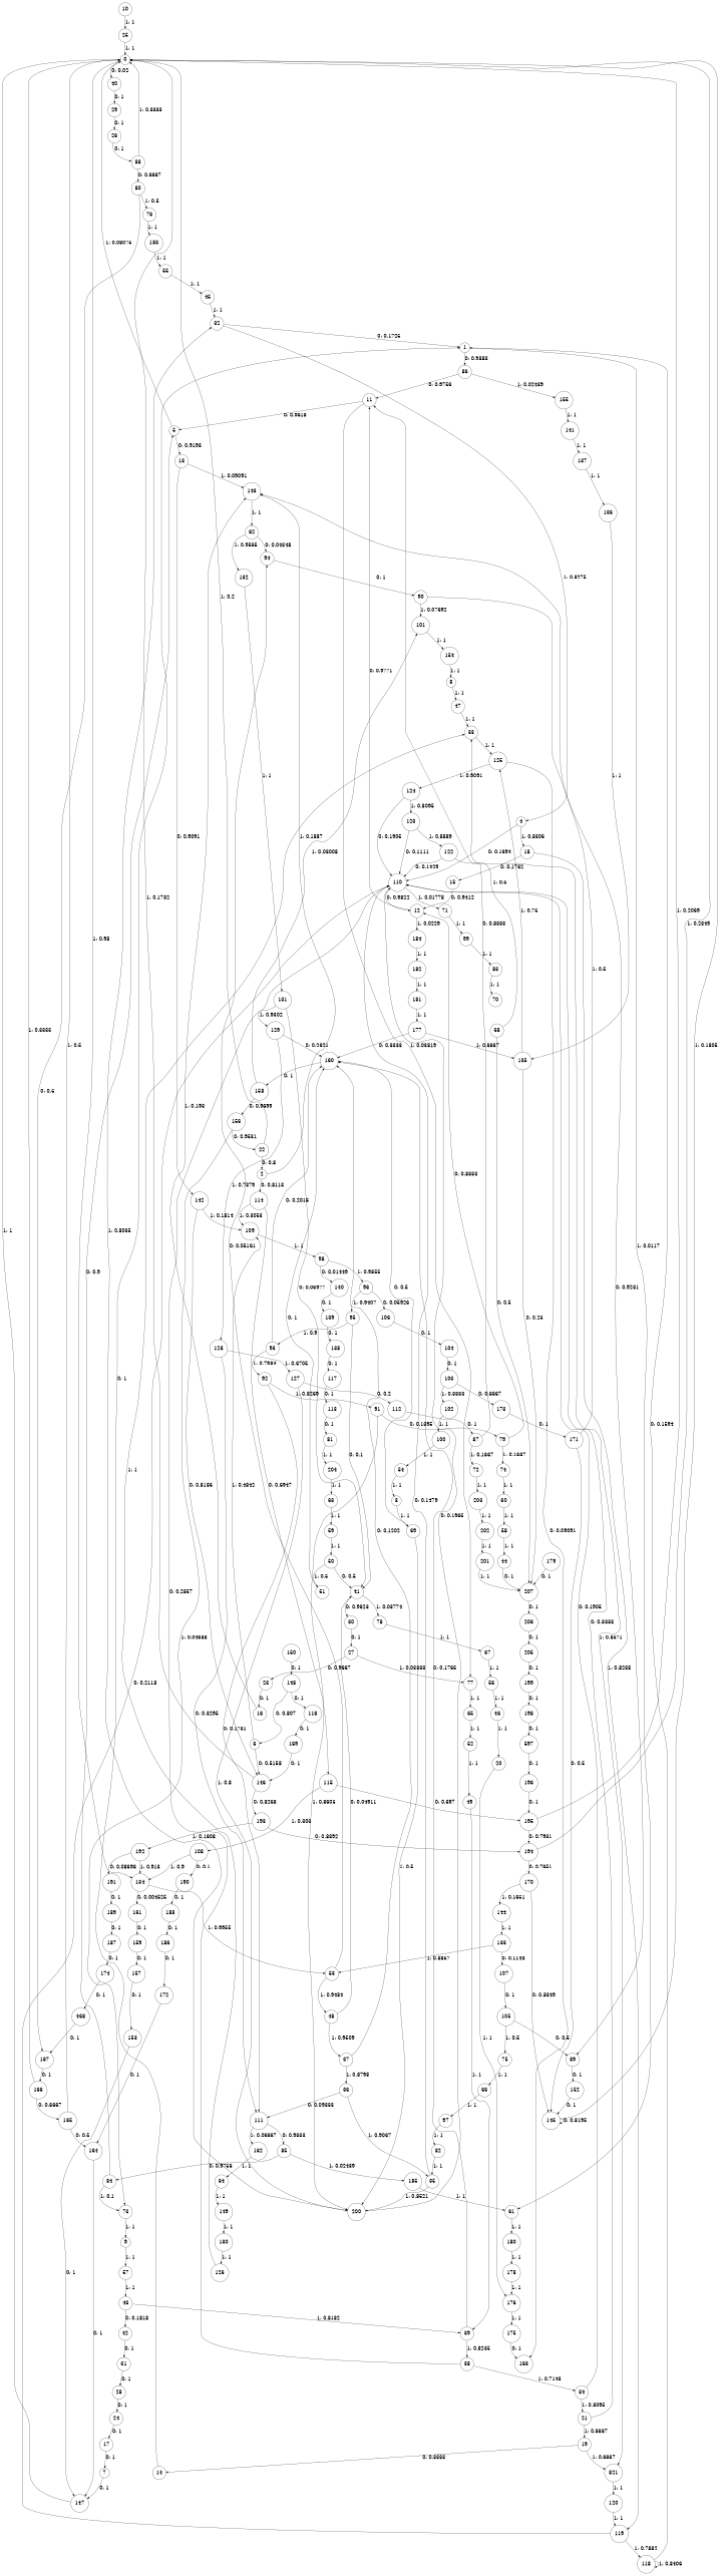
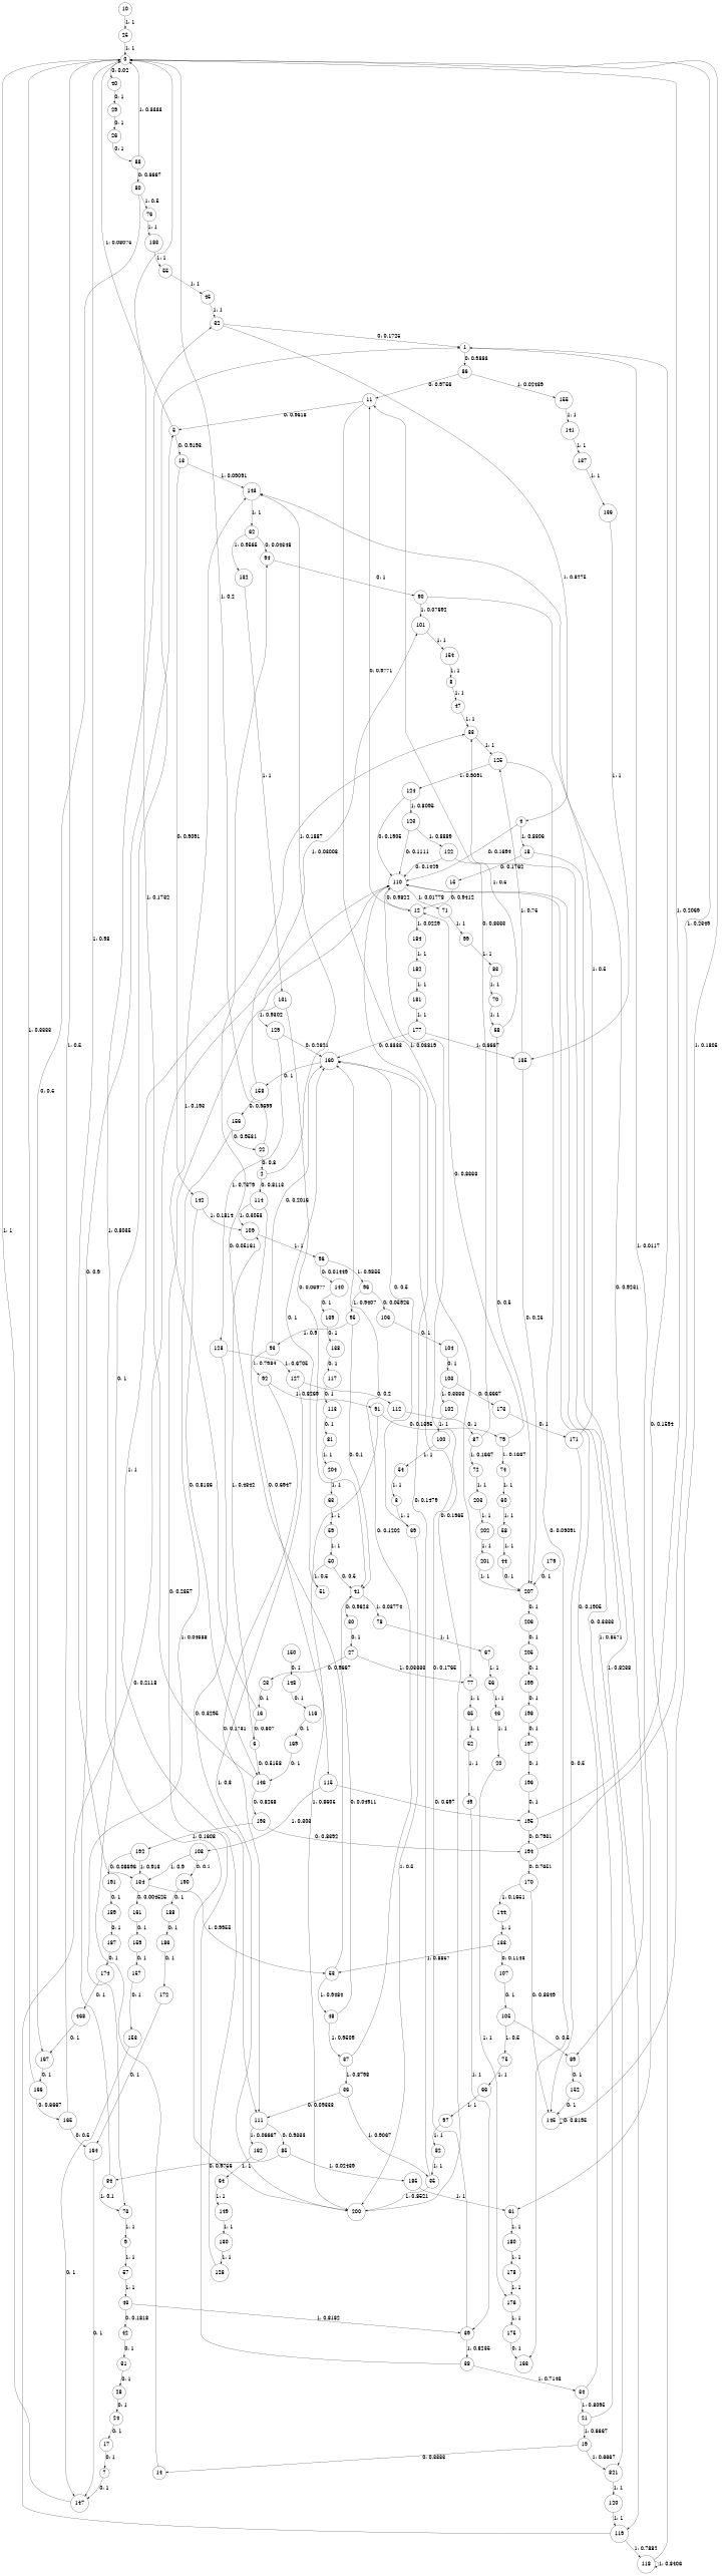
  digraph {
    node [fontsize=24 shape=circle]
    edge [fontsize=24]
    0
    40
    134
    29
    53
    161
    26
    48
    94
    159
    1
    86
    61
    11
    155
    162
    64
    5
    77
    141
    149
    2
    114
    143
    109
    115
    62
    98
    108
    195
    132
    3
    69
    200
    160
    110
    32
    158
    4
    18
    12
    71
    15
    119
    184
    99
    118
    13
    142
    146
    6
    193
    194
    192
    96
    140
    7
    147
    8
    47
    33
    125
    9
    57
    43
    39
    42
    10
    25
    65
    52
    182
    181
    14
    16
    17
    19
    n78 [label=821]
    120
    20
    176
    175
    163
    21
    22
    23
    24
    88
    80
    76
    167
    27
    28
    30
    31
    124
    123
    34
    35
    36
    111
    85
    84
    185
    37
    101
    156
    38
    41
    78
    67
    56
    44
    207
    206
    205
    45
    46
    49
    50
    51
    90
    89
    54
    55
    58
    59
    60
    180
    178
    131
    129
    63
    130
    126
    66
    97
    82
    68
    70
    83
    72
    203
    202
    201
    73
    74
    75
    183
    79
    166
    165
    81
    204
    137
    87
    152
    145
    154
    91
    92
    93
    95
    106
    104
    103
    139
    138
    100
    102
    173
    171
    105
    107
    190
    188
    186
    112
    113
    170
    116
    169
    117
    122
    127
    128
    133
    157
    135
    136
    144
    191
    148
    150
    153
    164
    n197 [label=468]
    172
    174
    177
    179
    187
    189
    196
-   197 [label=597]
+   197
    198
    199
    0 -> 40 [label="0: 0.02     "]
    0 -> 134 [label="1: 0.98     "]
    40 -> 29 [label="0: 1        "]
    134 -> 53 [label="1: 0.9955   "]
    134 -> 161 [label="0: 0.004525  "]
    29 -> 26 [label="0: 1        "]
    53 -> 48 [label="1: 0.9484   "]
    53 -> 94 [label="0: 0.05161  "]
    161 -> 159 [label="0: 1        "]
    26 -> 88 [label="0: 1        "]
    48 -> 37 [label="1: 0.9509   "]
    48 -> 41 [label="0: 0.04911  "]
    94 -> 90 [label="0: 1        "]
    159 -> 157 [label="0: 1        "]
    1 -> 86 [label="0: 0.9883   "]
    1 -> 61 [label="1: 0.0117   "]
    86 -> 11 [label="0: 0.9756   "]
    86 -> 155 [label="1: 0.02439  "]
    61 -> 180 [label="1: 1        "]
    11 -> 5 [label="0: 0.9618   "]
    11 -> 77 [label="1: 0.03819  "]
    155 -> 141 [label="1: 1        "]
    162 -> 64 [label="1: 1        "]
    64 -> 149 [label="1: 1        "]
    5 -> 0 [label="1: 0.08075  "]
    5 -> 13 [label="0: 0.9193   "]
    77 -> 65 [label="1: 1        "]
    141 -> 137 [label="1: 1        "]
    149 -> 130 [label="1: 1        "]
    2 -> 114 [label="0: 0.8113   "]
    2 -> 143 [label="1: 0.1887   "]
    114 -> 109 [label="1: 0.3053   "]
    114 -> 115 [label="0: 0.6947   "]
    143 -> 62 [label="1: 1        "]
    109 -> 98 [label="1: 1        "]
    115 -> 108 [label="1: 0.303    "]
    115 -> 195 [label="0: 0.697    "]
    62 -> 94 [label="0: 0.04348  "]
    62 -> 132 [label="1: 0.9565   "]
    98 -> 96 [label="1: 0.9855   "]
    98 -> 140 [label="0: 0.01449  "]
    108 -> 134 [label="1: 0.9      "]
    108 -> 190 [label="0: 0.1      "]
    195 -> 0 [label="1: 0.2069   "]
    195 -> 194 [label="0: 0.7931   "]
    132 -> 131 [label="1: 1        "]
    3 -> 69 [label="1: 1        "]
    69 -> 200 [label="1: 0.5      "]
    69 -> 160 [label="0: 0.5      "]
    200 -> 110 [label="0: 0.1965   "]
    200 -> 32 [label="1: 0.8035   "]
    160 -> 158 [label="0: 1        "]
    110 -> 12 [label="0: 0.9822   "]
    110 -> 71 [label="1: 0.01778  "]
    32 -> 1 [label="0: 0.1725   "]
    32 -> 4 [label="1: 0.8275   "]
    158 -> 101 [label="1: 0.03008  "]
    158 -> 156 [label="0: 0.9699   "]
    4 -> 110 [label="0: 0.1694   "]
    4 -> 18 [label="1: 0.8306   "]
    18 -> 15 [label="0: 0.1762   "]
    18 -> 119 [label="1: 0.8238   "]
    12 -> 11 [label="0: 0.9771   "]
    12 -> 184 [label="1: 0.0229   "]
    71 -> 99 [label="1: 1        "]
    15 -> 12 [label="0: 0.9412   "]
    119 -> 110 [label="0: 0.2118   "]
    119 -> 118 [label="1: 0.7882   "]
    184 -> 182 [label="1: 1        "]
    99 -> 83 [label="1: 1        "]
    118 -> 1 [label="0: 0.1594   "]
    118 -> 118 [label="1: 0.8406   "]
    13 -> 143 [label="1: 0.09091  "]
    13 -> 142 [label="0: 0.9091   "]
    142 -> 109 [label="1: 0.1814   "]
    142 -> 146 [label="0: 0.8186   "]
    146 -> 0 [label="1: 0.1732   "]
    146 -> 193 [label="0: 0.8268   "]
    6 -> 109 [label="1: 0.4842   "]
    6 -> 146 [label="0: 0.5158   "]
    193 -> 194 [label="0: 0.8392   "]
    193 -> 192 [label="1: 0.1608   "]
    194 -> 0 [label="1: 0.2349   "]
    194 -> 170 [label="0: 0.7651   "]
    192 -> 134 [label="1: 0.913    "]
    192 -> 191 [label="0: 0.08696  "]
    96 -> 95 [label="1: 0.9407   "]
    96 -> 106 [label="0: 0.05926  "]
    140 -> 139 [label="0: 1        "]
    7 -> 147 [label="0: 1        "]
    147 -> 0 [label="1: 1        "]
    8 -> 47 [label="1: 1        "]
    47 -> 33 [label="1: 1        "]
    33 -> 125 [label="1: 1        "]
    125 -> 163 [label="0: 0.09091  "]
    125 -> 124 [label="1: 0.9091   "]
    9 -> 57 [label="1: 1        "]
    57 -> 43 [label="1: 1        "]
    43 -> 39 [label="1: 0.8182   "]
    43 -> 42 [label="0: 0.1818   "]
    39 -> 160 [label="0: 0.1765   "]
    39 -> 38 [label="1: 0.8235   "]
    42 -> 31 [label="0: 1        "]
    10 -> 25 [label="1: 1        "]
    25 -> 0 [label="1: 1        "]
    65 -> 52 [label="1: 1        "]
    52 -> 49 [label="1: 1        "]
    182 -> 181 [label="1: 1        "]
    181 -> 177 [label="1: 1        "]
    14 -> 1 [label="0: 1        "]
    16 -> 143 [label="1: 0.193    "]
-   148 -> 6 [label="0: 0.807    "]
+   16 -> 6 [label="0: 0.807    "]
    17 -> 7 [label="0: 1        "]
    19 -> 14 [label="0: 0.3333   "]
    19 -> n78 [label="1: 0.6667   "]
    n78 -> 120 [label="1: 1        "]
    120 -> 119 [label="1: 1        "]
    20 -> 176 [label="1: 1        "]
    176 -> 175 [label="1: 1        "]
    175 -> 163 [label="0: 1        "]
    21 -> 110 [label="0: 0.3333   "]
    21 -> 19 [label="1: 0.6667   "]
    22 -> 0 [label="1: 0.2      "]
    22 -> 2 [label="0: 0.8      "]
    23 -> 16 [label="0: 1        "]
    24 -> 17 [label="0: 1        "]
    88 -> 0 [label="1: 0.3333   "]
    88 -> 80 [label="0: 0.6667   "]
    80 -> 76 [label="1: 0.5      "]
    80 -> 167 [label="0: 0.5      "]
    76 -> 183 [label="1: 1        "]
    167 -> 166 [label="0: 1        "]
    27 -> 77 [label="1: 0.03333  "]
    27 -> 23 [label="0: 0.9667   "]
    28 -> 24 [label="0: 1        "]
    30 -> 27 [label="0: 1        "]
    31 -> 28 [label="0: 1        "]
    124 -> 110 [label="0: 0.1905   "]
    124 -> 123 [label="1: 0.8095   "]
    123 -> 110 [label="0: 0.1111   "]
    123 -> 122 [label="1: 0.8889   "]
    34 -> 110 [label="0: 0.1905   "]
    34 -> 21 [label="1: 0.8095   "]
    35 -> 200 [label="1: 0.8521   "]
    35 -> 110 [label="0: 0.1479   "]
    36 -> 35 [label="1: 0.9067   "]
    36 -> 111 [label="0: 0.09333  "]
    111 -> 162 [label="1: 0.06667  "]
    111 -> 85 [label="0: 0.9333   "]
    85 -> 84 [label="0: 0.9756   "]
    85 -> 185 [label="1: 0.02439  "]
    84 -> 5 [label="0: 0.9      "]
    84 -> 73 [label="1: 0.1      "]
    185 -> 61 [label="1: 1        "]
    37 -> 160 [label="0: 0.1202   "]
    37 -> 36 [label="1: 0.8798   "]
    101 -> 154 [label="1: 1        "]
    156 -> 22 [label="0: 0.9531   "]
    156 -> 73 [label="1: 0.04688  "]
    38 -> 110 [label="0: 0.2857   "]
    38 -> 34 [label="1: 0.7143   "]
    41 -> 30 [label="0: 0.9623   "]
    41 -> 78 [label="1: 0.03774  "]
    78 -> 67 [label="1: 1        "]
    67 -> 56 [label="1: 1        "]
    56 -> 46 [label="1: 1        "]
    44 -> 207 [label="0: 1        "]
    207 -> 206 [label="0: 1        "]
    206 -> 205 [label="0: 1        "]
    205 -> 199 [label="0: 1        "]
    45 -> 32 [label="1: 1        "]
    46 -> 20 [label="1: 1        "]
    49 -> 39 [label="1: 1        "]
    50 -> 41 [label="0: 0.5      "]
    50 -> 51 [label="1: 0.5      "]
    51 -> 160 [label="0: 1        "]
    90 -> 101 [label="1: 0.07692  "]
    90 -> 89 [label="0: 0.9231   "]
    89 -> 152 [label="0: 1        "]
    54 -> 3 [label="1: 1        "]
    55 -> 45 [label="1: 1        "]
    58 -> 44 [label="1: 1        "]
    59 -> 50 [label="1: 1        "]
    60 -> 58 [label="1: 1        "]
    180 -> 178 [label="1: 1        "]
    178 -> 176 [label="1: 1        "]
    131 -> 41 [label="0: 0.06977  "]
    131 -> 129 [label="1: 0.9302   "]
    129 -> 160 [label="0: 0.2621   "]
    129 -> 128 [label="1: 0.7379   "]
    63 -> 59 [label="1: 1        "]
    130 -> 126 [label="1: 1        "]
    126 -> 33 [label="1: 1        "]
    66 -> 97 [label="1: 1        "]
    97 -> 82 [label="1: 1        "]
    82 -> 35 [label="1: 1        "]
    68 -> 33 [label="1: 0.5      "]
    68 -> 207 [label="0: 0.5      "]
+   70 -> 68 [label="1: 1        "]
    83 -> 70 [label="1: 1        "]
    72 -> 203 [label="1: 1        "]
    203 -> 202 [label="1: 1        "]
    202 -> 201 [label="1: 1        "]
    201 -> 207 [label="1: 1        "]
    73 -> 9 [label="1: 1        "]
    74 -> 60 [label="1: 1        "]
    75 -> 66 [label="1: 1        "]
    183 -> 55 [label="1: 1        "]
    79 -> 12 [label="0: 0.8333   "]
    79 -> 74 [label="1: 0.1667   "]
    166 -> 0 [label="1: 0.3333   "]
    166 -> 165 [label="0: 0.6667   "]
    165 -> 0 [label="1: 0.5      "]
    165 -> 164 [label="0: 0.5      "]
    81 -> 204 [label="1: 1        "]
    204 -> 63 [label="1: 1        "]
    137 -> 136 [label="1: 1        "]
    87 -> 11 [label="0: 0.8333   "]
    87 -> 72 [label="1: 0.1667   "]
    152 -> 145 [label="0: 1        "]
    145 -> 0 [label="1: 0.1805   "]
    145 -> 145 [label="0: 0.8195   "]
    154 -> 8 [label="1: 1        "]
    91 -> 200 [label="1: 0.8605   "]
    91 -> 79 [label="0: 0.1395   "]
    92 -> 111 [label="0: 0.1731   "]
    92 -> 91 [label="1: 0.8269   "]
    93 -> 160 [label="0: 0.2016   "]
    93 -> 92 [label="1: 0.7984   "]
    95 -> 41 [label="0: 0.1      "]
    95 -> 93 [label="1: 0.9      "]
    106 -> 104 [label="0: 1        "]
    104 -> 103 [label="0: 1        "]
    103 -> 102 [label="1: 0.3333   "]
    103 -> 173 [label="0: 0.6667   "]
    139 -> 138 [label="0: 1        "]
    138 -> 117 [label="0: 1        "]
    100 -> 54 [label="1: 1        "]
    102 -> 100 [label="1: 1        "]
    173 -> 171 [label="0: 1        "]
    171 -> 143 [label="1: 0.5      "]
    171 -> 145 [label="0: 0.5      "]
    105 -> 89 [label="0: 0.5      "]
    105 -> 75 [label="1: 0.5      "]
    107 -> 105 [label="0: 1        "]
    190 -> 188 [label="0: 1        "]
    188 -> 186 [label="0: 1        "]
    186 -> 172 [label="0: 1        "]
    112 -> 87 [label="0: 1        "]
    113 -> 81 [label="0: 1        "]
    170 -> 145 [label="0: 0.8349   "]
    170 -> 144 [label="1: 0.1651   "]
    116 -> 169 [label="0: 1        "]
    169 -> 146 [label="0: 1        "]
    117 -> 113 [label="0: 1        "]
    122 -> 110 [label="0: 0.1429   "]
    122 -> n78 [label="1: 0.8571   "]
    127 -> 200 [label="1: 0.8      "]
    127 -> 112 [label="0: 0.2      "]
    128 -> 111 [label="0: 0.3295   "]
    128 -> 127 [label="1: 0.6705   "]
    133 -> 53 [label="1: 0.8857   "]
    133 -> 107 [label="0: 0.1143   "]
    157 -> 153 [label="0: 1        "]
    135 -> 125 [label="1: 0.75     "]
    135 -> 207 [label="0: 0.25     "]
    136 -> 135 [label="1: 1        "]
    144 -> 133 [label="1: 1        "]
    191 -> 189 [label="0: 1        "]
    148 -> 116 [label="0: 1        "]
    150 -> 148 [label="0: 1        "]
    153 -> 147 [label="0: 1        "]
    164 -> 147 [label="0: 1        "]
    n197 -> 167 [label="0: 1        "]
    172 -> 164 [label="0: 1        "]
    174 -> n197 [label="0: 1        "]
    177 -> 160 [label="0: 0.3333   "]
    177 -> 135 [label="1: 0.6667   "]
    179 -> 207 [label="0: 1        "]
    187 -> 174 [label="0: 1        "]
    189 -> 187 [label="0: 1        "]
    196 -> 195 [label="0: 1        "]
    197 -> 196 [label="0: 1        "]
    198 -> 197 [label="0: 1        "]
    199 -> 198 [label="0: 1        "]
  }
